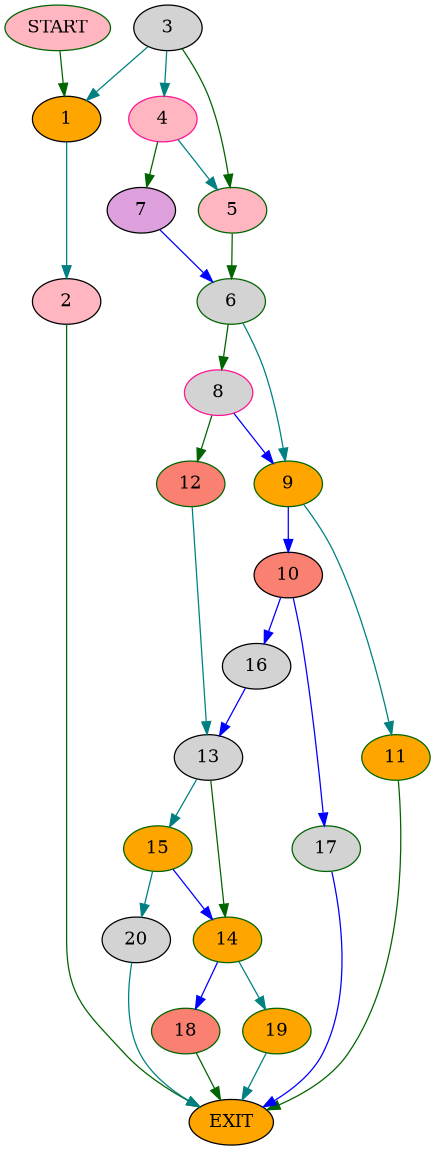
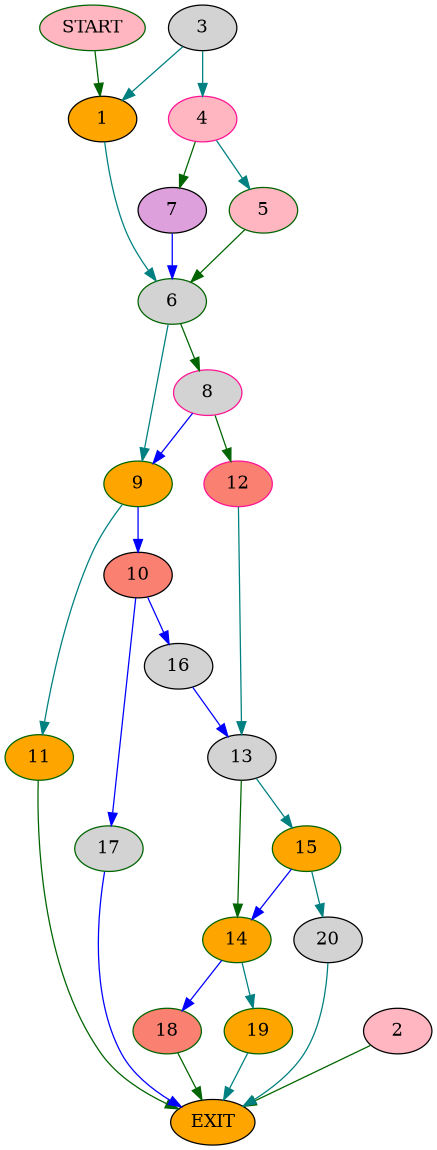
  digraph {
    node [color=darkgreen fillcolor=orange style=filled]
    edge [color=teal]
    n1 [fillcolor=lightpink label=START]
    1 [color=black]
    2 [color=black fillcolor=lightpink]
    n4 [color=black label=EXIT]
    3 [color=black fillcolor=lightgrey]
    4 [color=deeppink fillcolor=lightpink]
    5 [fillcolor=lightpink]
    7 [color=black fillcolor=plum]
    6 [fillcolor=lightgrey]
    8 [color=deeppink fillcolor=lightgrey]
    9
-   12 [fillcolor=salmon]
+   12 [color=deeppink fillcolor=salmon]
    10 [color=black fillcolor=salmon]
    11
    13 [color=black fillcolor=lightgrey]
    16 [color=black fillcolor=lightgrey]
    17 [fillcolor=lightgrey]
    14
    15
    18 [fillcolor=salmon]
    19
    20 [color=black fillcolor=lightgrey]
    n1 -> 1 [color=darkgreen]
-   1 -> 2
+   1 -> 6
    2 -> n4 [color=darkgreen]
    3 -> 1
    3 -> 4
-   3 -> 5 [color=darkgreen]
    4 -> 5
    4 -> 7 [color=darkgreen]
    5 -> 6 [color=darkgreen]
    7 -> 6 [color=blue]
    6 -> 8 [color=darkgreen]
    6 -> 9
    8 -> 9 [color=blue]
    8 -> 12 [color=darkgreen]
    9 -> 10 [color=blue]
    9 -> 11
    12 -> 13
    10 -> 16 [color=blue]
    10 -> 17 [color=blue]
    11 -> n4 [color=darkgreen]
    13 -> 14 [color=darkgreen]
    13 -> 15
    16 -> 13 [color=blue]
    17 -> n4 [color=blue]
    14 -> 18 [color=blue]
    14 -> 19
    15 -> 14 [color=blue]
    15 -> 20
    18 -> n4 [color=darkgreen]
    19 -> n4
    20 -> n4
  }
